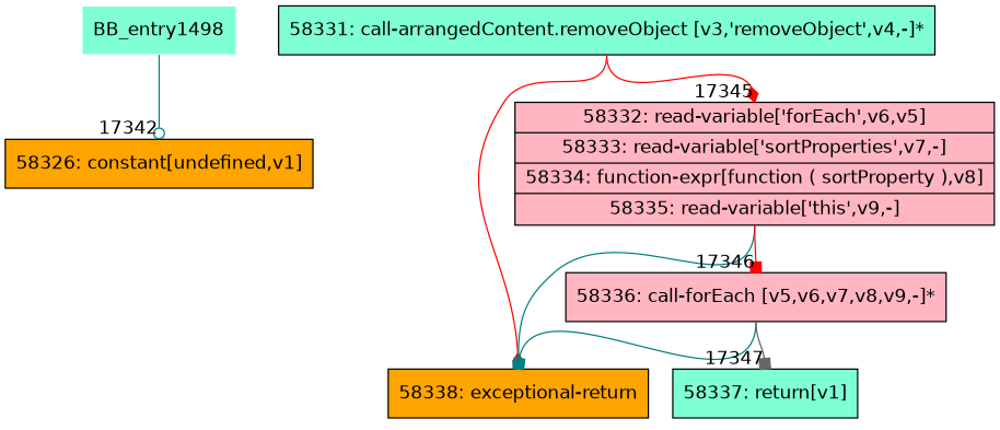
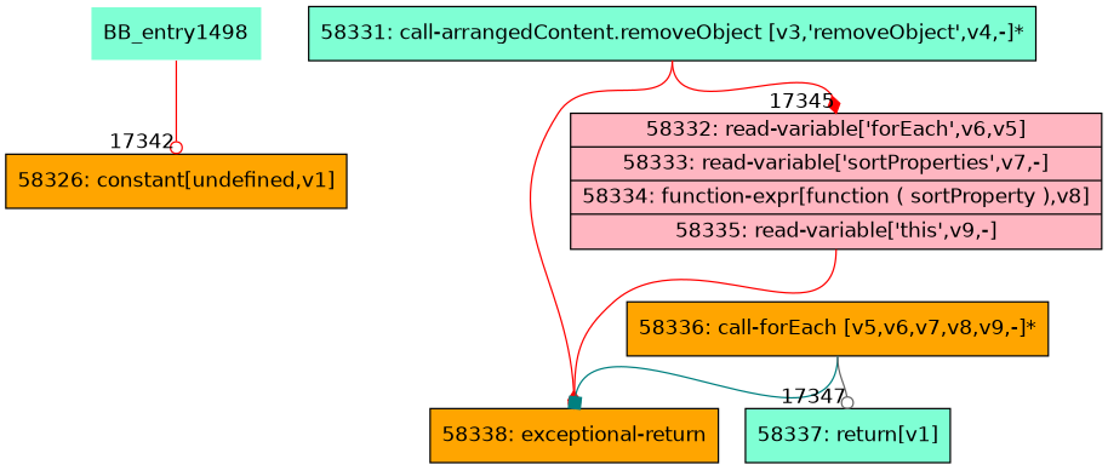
  digraph {
    fontname="DejaVu Sans"
    rankdir=TD
    node [fillcolor=aquamarine fontname="DejaVu Sans" shape=record style=filled]
    edge [arrowhead=odot color=red fontname="DejaVu Sans" headport=n tailport=s]
    BB_entry1498 [shape=none]
    n2 [fillcolor=orange label="{58326: constant[undefined,v1]}"]
    n3 [label="{58331: call-arrangedContent.removeObject [v3,'removeObject',v4,-]*}"]
    n4 [fillcolor=orange label="{58338: exceptional-return}"]
    n5 [fillcolor=lightpink label="{58332: read-variable['forEach',v6,v5]|58333: read-variable['sortProperties',v7,-]|58334: function-expr[function ( sortProperty ),v8]|58335: read-variable['this',v9,-]}"]
-   n6 [fillcolor=lightpink label="{58336: call-forEach [v5,v6,v7,v8,v9,-]*}"]
+   n6 [fillcolor=orange label="{58336: call-forEach [v5,v6,v7,v8,v9,-]*}"]
    n7 [label="{58337: return[v1]}"]
-   BB_entry1498 -> n2 [color=teal headlabel="    17342"]
+   BB_entry1498 -> n2 [headlabel="    17342"]
    n3 -> n4 [arrowhead=diamond]
    n3 -> n5 [arrowhead=diamond headlabel="      17345"]
-   n5 -> n4 [color=teal]
-   n5 -> n6 [arrowhead=box headlabel="      17346"]
+   n5 -> n4
    n6 -> n4 [arrowhead=box color=teal]
-   n6 -> n7 [arrowhead=box color=gray40 headlabel="      17347"]
+   n6 -> n7 [color=gray40 headlabel="      17347"]
  }
